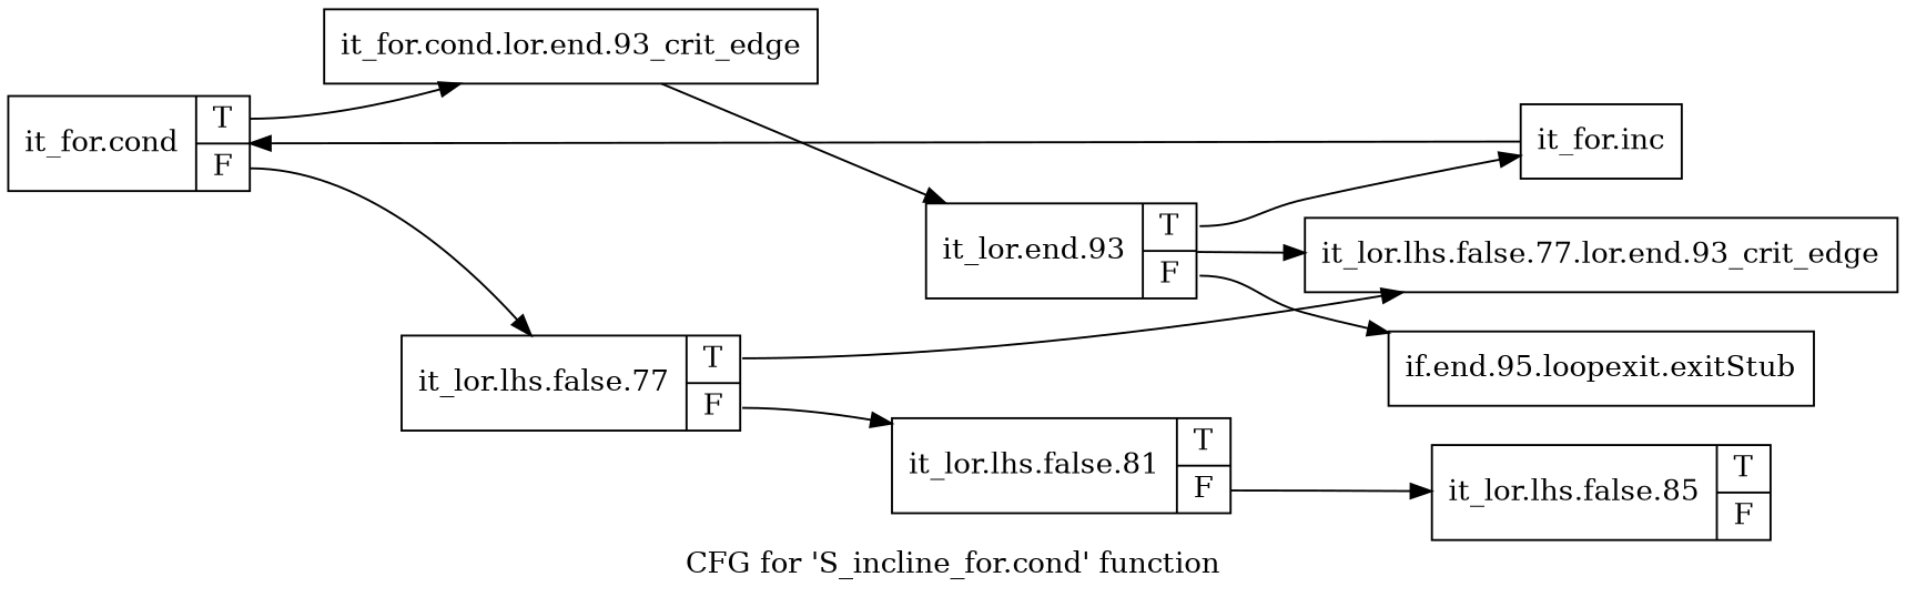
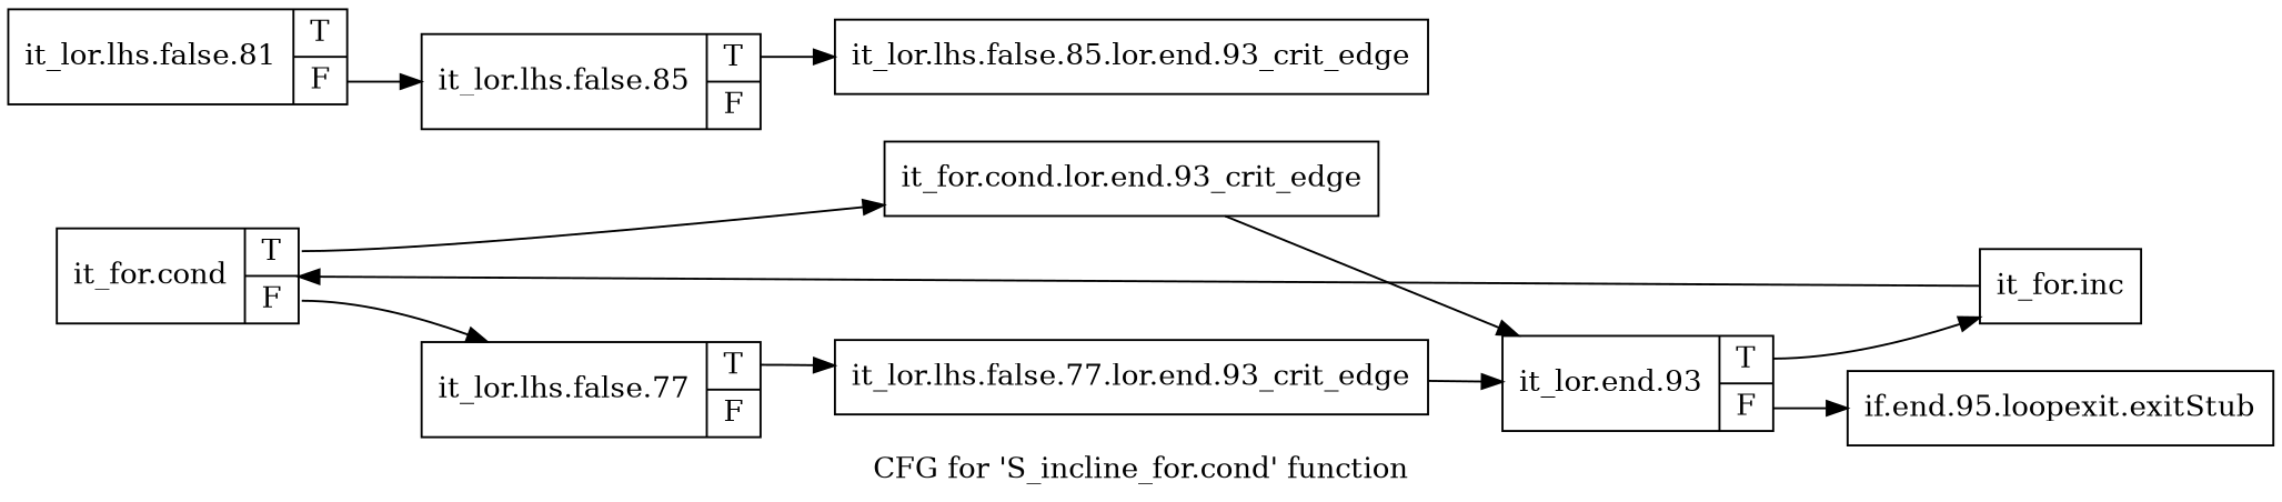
  digraph {
    label="CFG for 'S_incline_for.cond' function"
    rankdir=LR
    node [shape=record]
    edge [tailport=s0]
    n1 [label="{it_for.cond|{<s0>T|<s1>F}}"]
    n2 [label="{it_for.cond.lor.end.93_crit_edge}"]
    n3 [label="{it_lor.lhs.false.77|{<s0>T|<s1>F}}"]
    n4 [label="{it_lor.end.93|{<s0>T|<s1>F}}"]
    n5 [label="{it_lor.lhs.false.77.lor.end.93_crit_edge}"]
    n6 [label="{it_lor.lhs.false.81|{<s0>T|<s1>F}}"]
    n7 [label="{if.end.95.loopexit.exitStub}"]
    n8 [label="{it_for.inc}"]
    n9 [label="{it_lor.lhs.false.85|{<s0>T|<s1>F}}"]
+   n10 [label="{it_lor.lhs.false.85.lor.end.93_crit_edge}"]
    n1 -> n2
    n1 -> n3 [tailport=s1]
    n2 -> n4 [tailport=""]
    n3 -> n5
-   n3 -> n6 [tailport=s1]
    n4 -> n7 [tailport=s1]
    n4 -> n8
-   n4 -> n5 [tailport=""]
+   n5 -> n4 [tailport=""]
    n6 -> n9 [tailport=s1]
    n8 -> n1 [tailport=""]
+   n9 -> n10
  }
